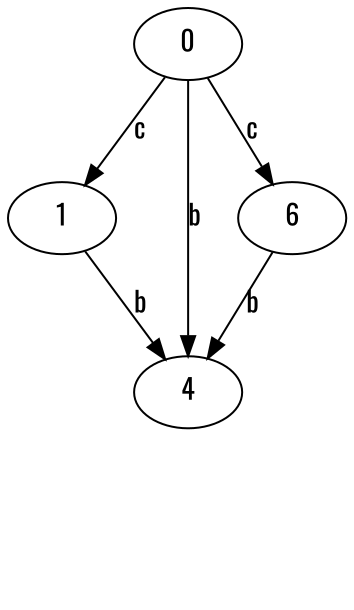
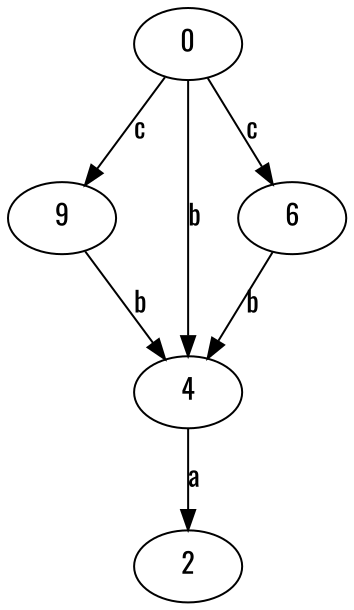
  strict digraph {
    fontname=Oswald
    node [fontname=Oswald]
    edge [fontname=Oswald]
    0
-   1
+   1 [label=9]
    4
    6
+   2
    0 -> 1 [label=c]
    0 -> 4 [label=b]
    0 -> 6 [label=c]
    1 -> 4 [label=b]
+   4 -> 2 [label=a]
    6 -> 4 [label=b]
  }
